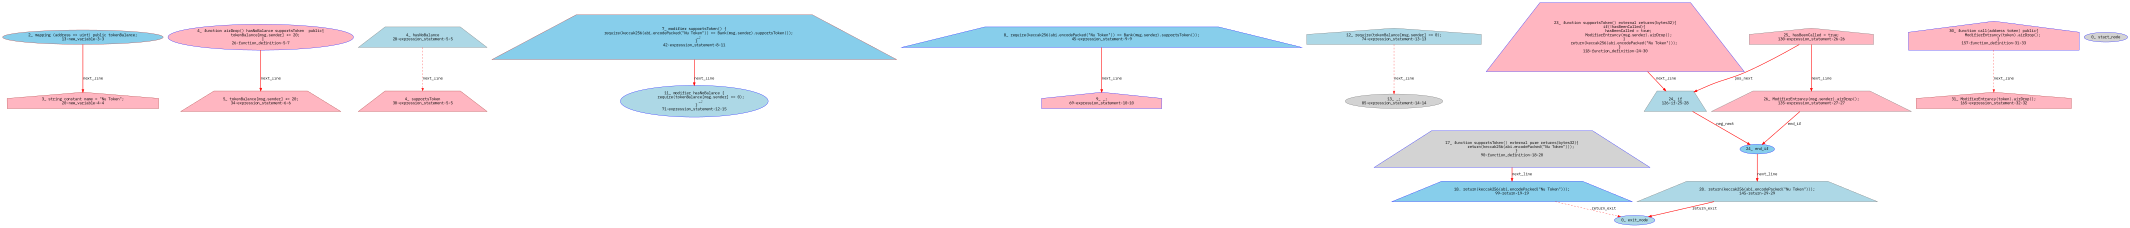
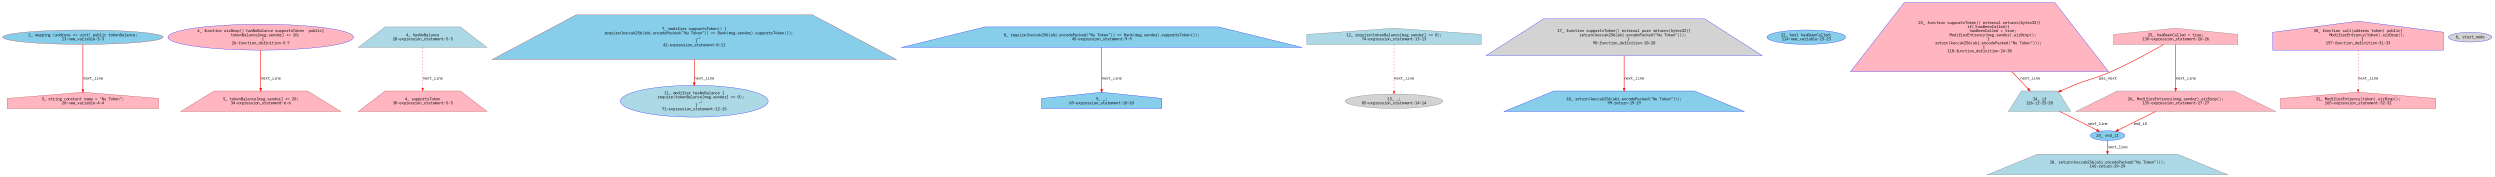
  digraph {
    fontname="IBM Plex Mono"
    node [color=blue fillcolor=lightpink fontname="IBM Plex Mono" shape=trapezium style=filled type_label=expression_statement]
    edge [color=red controlflow_type=next_line edge_type=CFG_edge fontname="IBM Plex Mono" style=bold]
    n1 [color=brown fillcolor=skyblue label="2_ mapping (address => uint) public tokenBalance;\n13-new_variable-3-3" shape=ellipse type_label=new_variable]
    n2 [color=brown label="3_ string constant name = \"Nu Token\";\n20-new_variable-4-4" shape=house type_label=new_variable]
    n3 [label="4_ function airDrop() hasNoBalance supportsToken  public{\n    tokenBalance[msg.sender] += 20;\n  }\n26-function_definition-5-7" method="airDrop()" shape=ellipse type_label=function_definition]
    n4 [color=brown label="5_ tokenBalance[msg.sender] += 20;\n34-expression_statement-6-6" method="airDrop()"]
    n5 [color=gray40 fillcolor=lightblue label="4_ hasNoBalance\n28-expression_statement-5-5" method="airDrop()"]
    n6 [color=brown label="4_ supportsToken\n30-expression_statement-5-5" method="airDrop()"]
    n7 [color=brown fillcolor=skyblue label="7_ modifier supportsToken() {\n    require(keccak256(abi.encodePacked(\"Nu Token\")) == Bank(msg.sender).supportsToken());\n    _;\n  }\n42-expression_statement-8-11"]
    n8 [fillcolor=lightblue label="11_ modifier hasNoBalance {\n      require(tokenBalance[msg.sender] == 0);\n      _;\n  }\n71-expression_statement-12-15" shape=ellipse]
    n9 [fillcolor=skyblue label="8_ require(keccak256(abi.encodePacked(\"Nu Token\")) == Bank(msg.sender).supportsToken());\n45-expression_statement-9-9"]
-   n10 [label="9_ _;\n69-expression_statement-10-10" shape=house]
+   n10 [fillcolor=skyblue label="9_ _;\n69-expression_statement-10-10" shape=house]
    n11 [color=gray40 fillcolor=lightblue label="12_ require(tokenBalance[msg.sender] == 0);\n74-expression_statement-13-13" shape=house]
    n12 [color=gray40 fillcolor=lightgrey label="13_ _;\n85-expression_statement-14-14" shape=ellipse]
    n13 [fillcolor=lightgrey label="17_ function supportsToken() external pure returns(bytes32){\n        return(keccak256(abi.encodePacked(\"Nu Token\")));\n    }\n90-function_definition-18-20" method="supportsToken()" type_label=function_definition]
    n14 [fillcolor=skyblue label="18_ return(keccak256(abi.encodePacked(\"Nu Token\")));\n99-return-19-19" method="supportsToken()" type_label=return]
-   n15 [fillcolor=lightblue label="0_ exit_node" shape=ellipse type_label=exit]
+   n16 [fillcolor=skyblue label="22_ bool hasBeenCalled;\n114-new_variable-23-23" shape=ellipse type_label=new_variable]
    n17 [label="23_ function supportsToken() external returns(bytes32){\n        if(!hasBeenCalled){\n            hasBeenCalled = true;\n            ModifierEntrancy(msg.sender).airDrop();\n        }\n        return(keccak256(abi.encodePacked(\"Nu Token\")));\n    }\n118-function_definition-24-30" method="supportsToken()" type_label=function_definition]
    n18 [color=gray40 fillcolor=lightblue label="24_ if\n126-if-25-28" method="supportsToken()" type_label=if]
    n19 [fillcolor=skyblue label="24_ end_if" method="supportsToken()" shape=ellipse type_label=end_if]
    n20 [color=gray40 fillcolor=lightblue label="28_ return(keccak256(abi.encodePacked(\"Nu Token\")));\n145-return-29-29" method="supportsToken()" type_label=return]
    n21 [color=gray40 label="25_ hasBeenCalled = true;\n130-expression_statement-26-26" method="supportsToken()" shape=house]
    n22 [color=gray40 label="26_ ModifierEntrancy(msg.sender).airDrop();\n135-expression_statement-27-27" method="supportsToken()"]
    n23 [label="30_ function call(address token) public{\n        ModifierEntrancy(token).airDrop();\n    }\n157-function_definition-31-33" method="call(address token)" shape=house type_label=function_definition]
    n24 [color=brown label="31_ ModifierEntrancy(token).airDrop();\n165-expression_statement-32-32" method="call(address token)" shape=house]
    n25 [fillcolor=lightgrey label="0_ start_node" shape=ellipse type_label=start]
    n1 -> n2 [label=next_line]
    n3 -> n4 [label=next_line]
    n5 -> n6 [label=next_line style=dashed]
    n7 -> n8 [label=next_line]
    n9 -> n10 [label=next_line]
    n11 -> n12 [label=next_line style=dashed]
    n13 -> n14 [label=next_line]
-   n14 -> n15 [controlflow_type=return_exit label=return_exit style=dashed]
    n17 -> n18 [label=next_line]
-   n18 -> n19 [controlflow_type=neg_next label=neg_next]
+   n18 -> n19 [controlflow_type=neg_next label=next_line]
    n19 -> n20 [label=next_line]
-   n20 -> n15 [controlflow_type=return_exit label=return_exit]
    n21 -> n18 [controlflow_type=pos_next label=pos_next]
    n21 -> n22 [label=next_line]
    n22 -> n19 [controlflow_type=end_if label=end_if]
    n23 -> n24 [label=next_line style=dashed]
  }
